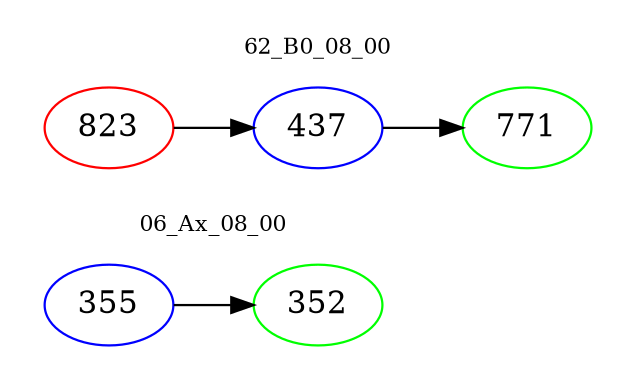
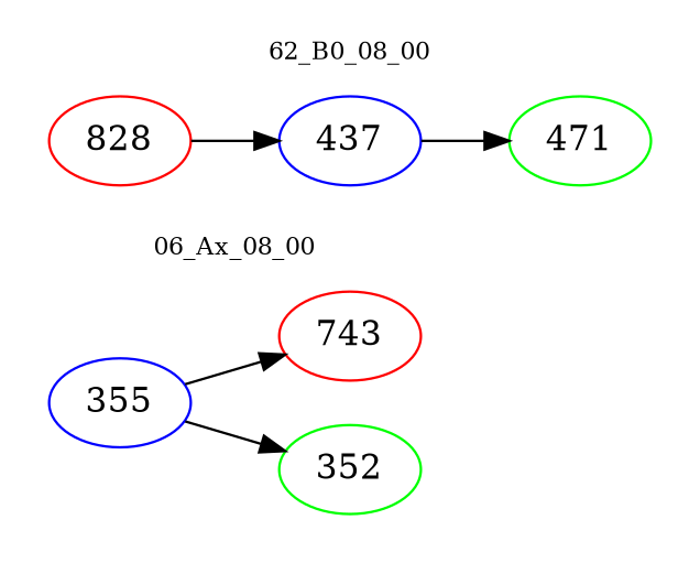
  digraph {
    rankdir=LR
    node [color=blue]
    edge [color=black]
    n1 [label=355]
    n2 [color=green label=352]
+   n3 [color=red label=743]
    n4 [label=437]
-   n5 [color=green label=771]
-   n6 [color=red label=823]
+   n5 [color=green label=471]
+   n6 [color=red label=828]
    subgraph cluster_1 {
      color=white
      fontsize=10
      label="06_Ax_08_00"
      n1
      n2
+     n3
    }
    subgraph cluster_2 {
      color=white
      fontsize=10
      label="62_B0_08_00"
      n4
      n5
      n6
    }
    n1 -> n2
+   n1 -> n3
    n4 -> n5
    n6 -> n4
  }
